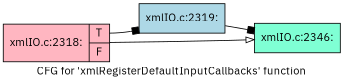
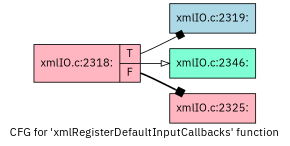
  digraph {
    fontname="IBM Plex Sans"
    label="CFG for 'xmlRegisterDefaultInputCallbacks' function"
    rankdir=LR
    node [fillcolor=lightpink fontname="IBM Plex Sans" shape=record style=filled]
    edge [arrowhead=box fontname="IBM Plex Sans" style=solid]
    n1 [label="{xmlIO.c:2318:|{<s0>T|<s1>F}}"]
    n2 [fillcolor=lightblue label="{xmlIO.c:2319:}"]
+   n3 [label="{xmlIO.c:2325:}"]
    n4 [fillcolor=aquamarine label="{xmlIO.c:2346:}"]
    n1 -> n2 [tailport=s0]
+   n1 -> n3 [style=bold tailport=s1]
    n1 -> n4 [arrowhead=onormal]
-   n2 -> n4
  }
